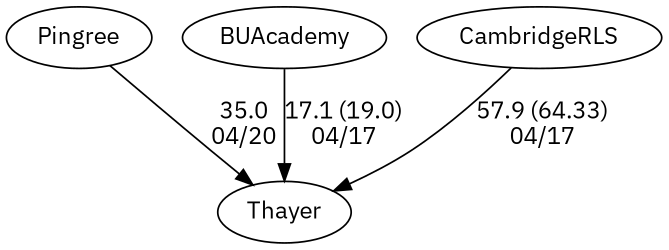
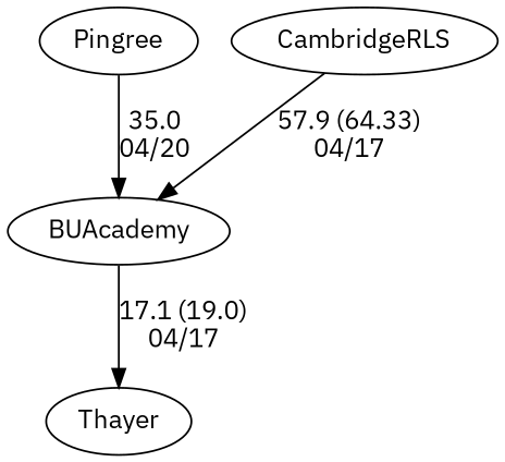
  digraph {
    fontname="IBM Plex Sans"
    node [fontname="IBM Plex Sans"]
    edge [fontname="IBM Plex Sans" random=random]
    Pingree
    BUAcademy
    Thayer
    CambridgeRLS
-   Pingree -> Thayer [label="35.0\n04/20" weight=65]
+   Pingree -> BUAcademy [label="35.0\n04/20" weight=65]
    BUAcademy -> Thayer [label="17.1 (19.0)\n04/17" weight=83]
-   CambridgeRLS -> Thayer [label="57.9 (64.33)\n04/17" weight=43]
+   CambridgeRLS -> BUAcademy [label="57.9 (64.33)\n04/17" weight=43]
  }
